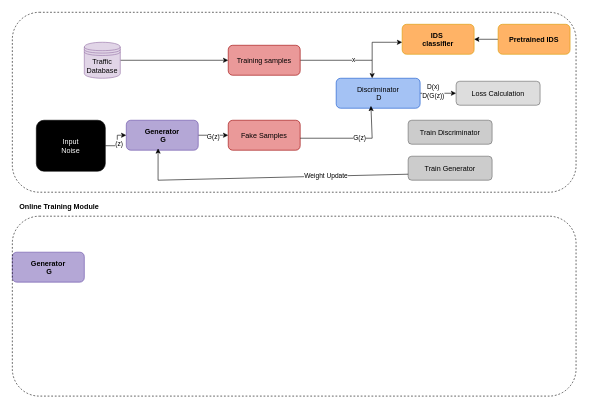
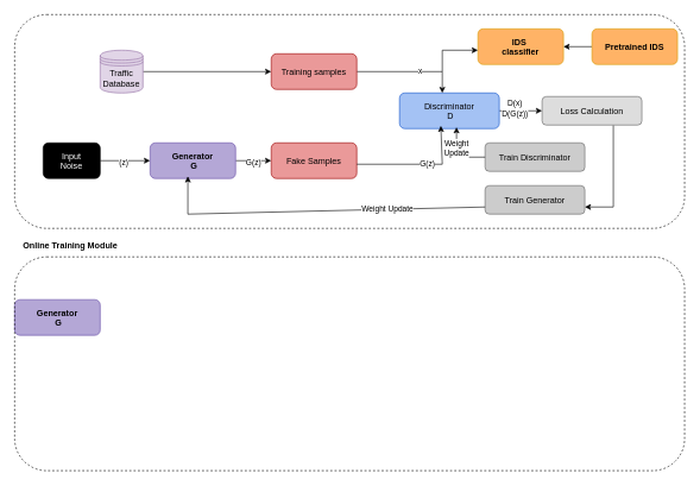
  <mxCell id="0" />
  <mxCell id="1" parent="0" />
  <mxCell id="2" value="" style="rounded=1;dashed=1;fillColor=none;strokeColor=#000000;" parent="1" vertex="1"><mxGeometry x="20" y="20" width="940" height="300" as="geometry" /></mxCell>
  <mxCell id="3" value="IDS &#10;classifier" style="rounded=1;fillColor=#ffb366;strokeColor=#d79b00;fontStyle=1;" parent="1" vertex="1"><mxGeometry x="670" y="40" width="120" height="50" as="geometry" /></mxCell>
  <mxCell id="4" style="endArrow=block;" parent="1" edge="1"><mxGeometry relative="1" as="geometry" /></mxCell>
  <mxCell id="5" value="" style="edgeStyle=orthogonalEdgeStyle;rounded=0;orthogonalLoop=1;jettySize=auto;html=1;" edge="1" parent="1" source="7" target="10"><mxGeometry relative="1" as="geometry" /></mxCell>
  <mxCell id="6" value="(z)" style="edgeLabel;html=1;align=center;verticalAlign=middle;resizable=0;points=[];" vertex="1" connectable="0" parent="5"><mxGeometry x="-0.1" y="-2" relative="1" as="geometry"><mxPoint as="offset" /></mxGeometry></mxCell>
- <mxCell id="7" value="Input&#10;Noise" style="rounded=1;fillColor=#000000;fontColor=#ffffff;" vertex="1" parent="1"><mxGeometry x="60" y="200" width="115" height="85" as="geometry" /></mxCell>
+ <mxCell id="7" value="Input&#10;Noise" style="rounded=1;fillColor=#000000;fontColor=#ffffff;" vertex="1" parent="1"><mxGeometry x="60" y="200" width="80" height="50" as="geometry" /></mxCell>
  <mxCell id="8" value="" style="edgeStyle=orthogonalEdgeStyle;rounded=0;orthogonalLoop=1;jettySize=auto;html=1;" edge="1" parent="1" source="10" target="11"><mxGeometry relative="1" as="geometry" /></mxCell>
  <mxCell id="9" value="G(z)" style="edgeLabel;html=1;align=center;verticalAlign=middle;resizable=0;points=[];" vertex="1" connectable="0" parent="8"><mxGeometry x="-0.05" y="-1" relative="1" as="geometry"><mxPoint as="offset" /></mxGeometry></mxCell>
  <mxCell id="10" value="Generator&#10; G" style="rounded=1;fillColor=#b4a7d6;strokeColor=#674ea7;fontStyle=1;" vertex="1" parent="1"><mxGeometry x="210" y="200" width="120" height="50" as="geometry" /></mxCell>
  <mxCell id="11" value="Fake Samples" style="rounded=1;fillColor=#ea9999;strokeColor=#990000;" vertex="1" parent="1"><mxGeometry x="380" y="200" width="120" height="50" as="geometry" /></mxCell>
  <mxCell id="12" value="" style="edgeStyle=orthogonalEdgeStyle;rounded=0;orthogonalLoop=1;jettySize=auto;html=1;" edge="1" parent="1" source="14" target="25"><mxGeometry relative="1" as="geometry" /></mxCell>
  <mxCell id="13" value="D(x)&lt;div&gt;D(G(z))&lt;/div&gt;" style="edgeLabel;html=1;align=center;verticalAlign=middle;resizable=0;points=[];" vertex="1" connectable="0" parent="12"><mxGeometry x="-0.3" y="4" relative="1" as="geometry"><mxPoint as="offset" /></mxGeometry></mxCell>
  <mxCell id="14" value="Discriminator&#10; D" style="rounded=1;fillColor=#a4c2f4;strokeColor=#1155cc;" vertex="1" parent="1"><mxGeometry x="560" y="130" width="140" height="50" as="geometry" /></mxCell>
  <mxCell id="15" value="" style="edgeStyle=orthogonalEdgeStyle;rounded=0;orthogonalLoop=1;jettySize=auto;html=1;" edge="1" parent="1" source="16" target="19"><mxGeometry relative="1" as="geometry" /></mxCell>
  <mxCell id="16" value="Traffic&lt;div&gt;Database&lt;/div&gt;" style="shape=datastore;whiteSpace=wrap;html=1;fillColor=#e1d5e7;strokeColor=#9673a6;" vertex="1" parent="1"><mxGeometry x="140" y="70" width="60" height="60" as="geometry" /></mxCell>
  <mxCell id="17" value="" style="edgeStyle=orthogonalEdgeStyle;rounded=0;orthogonalLoop=1;jettySize=auto;html=1;" edge="1" parent="1" source="19" target="14"><mxGeometry relative="1" as="geometry"><Array as="points"><mxPoint x="620" y="100" /></Array></mxGeometry></mxCell>
  <mxCell id="18" value="x" style="edgeLabel;html=1;align=center;verticalAlign=middle;resizable=0;points=[];" vertex="1" connectable="0" parent="17"><mxGeometry x="0.173" y="1" relative="1" as="geometry"><mxPoint as="offset" /></mxGeometry></mxCell>
  <mxCell id="19" value="Training samples" style="rounded=1;fillColor=#ea9999;strokeColor=#990000;" vertex="1" parent="1"><mxGeometry x="380" y="75" width="120" height="50" as="geometry" /></mxCell>
  <mxCell id="20" value="" style="endArrow=classic;html=1;rounded=0;entryX=0.414;entryY=0.92;entryDx=0;entryDy=0;entryPerimeter=0;" edge="1" parent="1" target="14"><mxGeometry width="50" height="50" relative="1" as="geometry"><mxPoint x="500" y="230" as="sourcePoint" /><mxPoint x="550" y="180" as="targetPoint" /><Array as="points"><mxPoint x="620" y="230" /></Array></mxGeometry></mxCell>
  <mxCell id="21" value="G(z)" style="edgeLabel;html=1;align=center;verticalAlign=middle;resizable=0;points=[];" vertex="1" connectable="0" parent="20"><mxGeometry x="0.127" y="2" relative="1" as="geometry"><mxPoint as="offset" /></mxGeometry></mxCell>
  <mxCell id="22" value="Train Discriminator" style="rounded=1;fillColor=#cccccc;strokeColor=#666666;" vertex="1" parent="1"><mxGeometry x="680" y="200" width="140" height="40" as="geometry" /></mxCell>
  <mxCell id="23" value="Train Generator" style="rounded=1;fillColor=#cccccc;strokeColor=#666666;" vertex="1" parent="1"><mxGeometry x="680" y="260" width="140" height="40" as="geometry" /></mxCell>
+ <mxCell id="24" value="" style="edgeStyle=orthogonalEdgeStyle;rounded=0;orthogonalLoop=1;jettySize=auto;html=1;" edge="1" parent="1" source="25" target="23"><mxGeometry relative="1" as="geometry"><Array as="points"><mxPoint x="860" y="290" /></Array></mxGeometry></mxCell>
  <mxCell id="25" value="Loss Calculation" style="rounded=1;fillColor=#dddddd;strokeColor=#666666;" vertex="1" parent="1"><mxGeometry x="760" y="135" width="140" height="40" as="geometry" /></mxCell>
  <mxCell id="26" value="" style="endArrow=classic;html=1;rounded=0;entryX=0;entryY=0.6;entryDx=0;entryDy=0;entryPerimeter=0;" edge="1" parent="1" target="3"><mxGeometry width="50" height="50" relative="1" as="geometry"><mxPoint x="620" y="100" as="sourcePoint" /><mxPoint x="670" y="50" as="targetPoint" /><Array as="points"><mxPoint x="620" y="70" /></Array></mxGeometry></mxCell>
  <mxCell id="27" value="" style="edgeStyle=orthogonalEdgeStyle;rounded=0;orthogonalLoop=1;jettySize=auto;html=1;" edge="1" parent="1" source="28" target="3"><mxGeometry relative="1" as="geometry" /></mxCell>
  <mxCell id="28" value="Pretrained IDS" style="rounded=1;fillColor=#ffb366;strokeColor=#d79b00;fontStyle=1;" vertex="1" parent="1"><mxGeometry x="830" y="40" width="120" height="50" as="geometry" /></mxCell>
  <mxCell id="29" value="" style="endArrow=classic;html=1;rounded=0;entryX=0.442;entryY=0.94;entryDx=0;entryDy=0;entryPerimeter=0;exitX=0;exitY=0.75;exitDx=0;exitDy=0;" edge="1" parent="1" source="23" target="10"><mxGeometry width="50" height="50" relative="1" as="geometry"><mxPoint x="540" y="300" as="sourcePoint" /><mxPoint x="590" y="250" as="targetPoint" /><Array as="points"><mxPoint x="263" y="300" /></Array></mxGeometry></mxCell>
  <mxCell id="30" value="Weight Update" style="edgeLabel;html=1;align=center;verticalAlign=middle;resizable=0;points=[];" vertex="1" connectable="0" parent="29"><mxGeometry x="-0.417" y="-2" relative="1" as="geometry"><mxPoint as="offset" /></mxGeometry></mxCell>
+ <mxCell id="31" value="" style="endArrow=classic;html=1;rounded=0;entryX=0.571;entryY=0.96;entryDx=0;entryDy=0;entryPerimeter=0;exitX=0;exitY=0.5;exitDx=0;exitDy=0;" edge="1" parent="1" source="22" target="14"><mxGeometry width="50" height="50" relative="1" as="geometry"><mxPoint x="620" y="250" as="sourcePoint" /><mxPoint x="670" y="200" as="targetPoint" /><Array as="points"><mxPoint x="640" y="220" /></Array></mxGeometry></mxCell>
+ <mxCell id="32" value="Weight&lt;div&gt;Update&lt;/div&gt;" style="edgeLabel;html=1;align=center;verticalAlign=middle;resizable=0;points=[];" vertex="1" connectable="0" parent="31"><mxGeometry x="0.293" relative="1" as="geometry"><mxPoint as="offset" /></mxGeometry></mxCell>
  <mxCell id="33" value="Generator&#10; G" style="rounded=1;fillColor=#b4a7d6;strokeColor=#674ea7;fontStyle=1;" vertex="1" parent="1"><mxGeometry x="20" y="420" width="120" height="50" as="geometry" /></mxCell>
  <mxCell id="34" value="" style="rounded=1;dashed=1;fillColor=none;strokeColor=#000000;" vertex="1" parent="1"><mxGeometry x="20" y="360" width="940" height="300" as="geometry" /></mxCell>
  <mxCell id="35" value="Online Training Module" style="text;html=1;fontStyle=1;fillColor=none;strokeColor=none;" vertex="1" parent="1"><mxGeometry x="30" y="330" width="100" height="20" as="geometry" /></mxCell>
